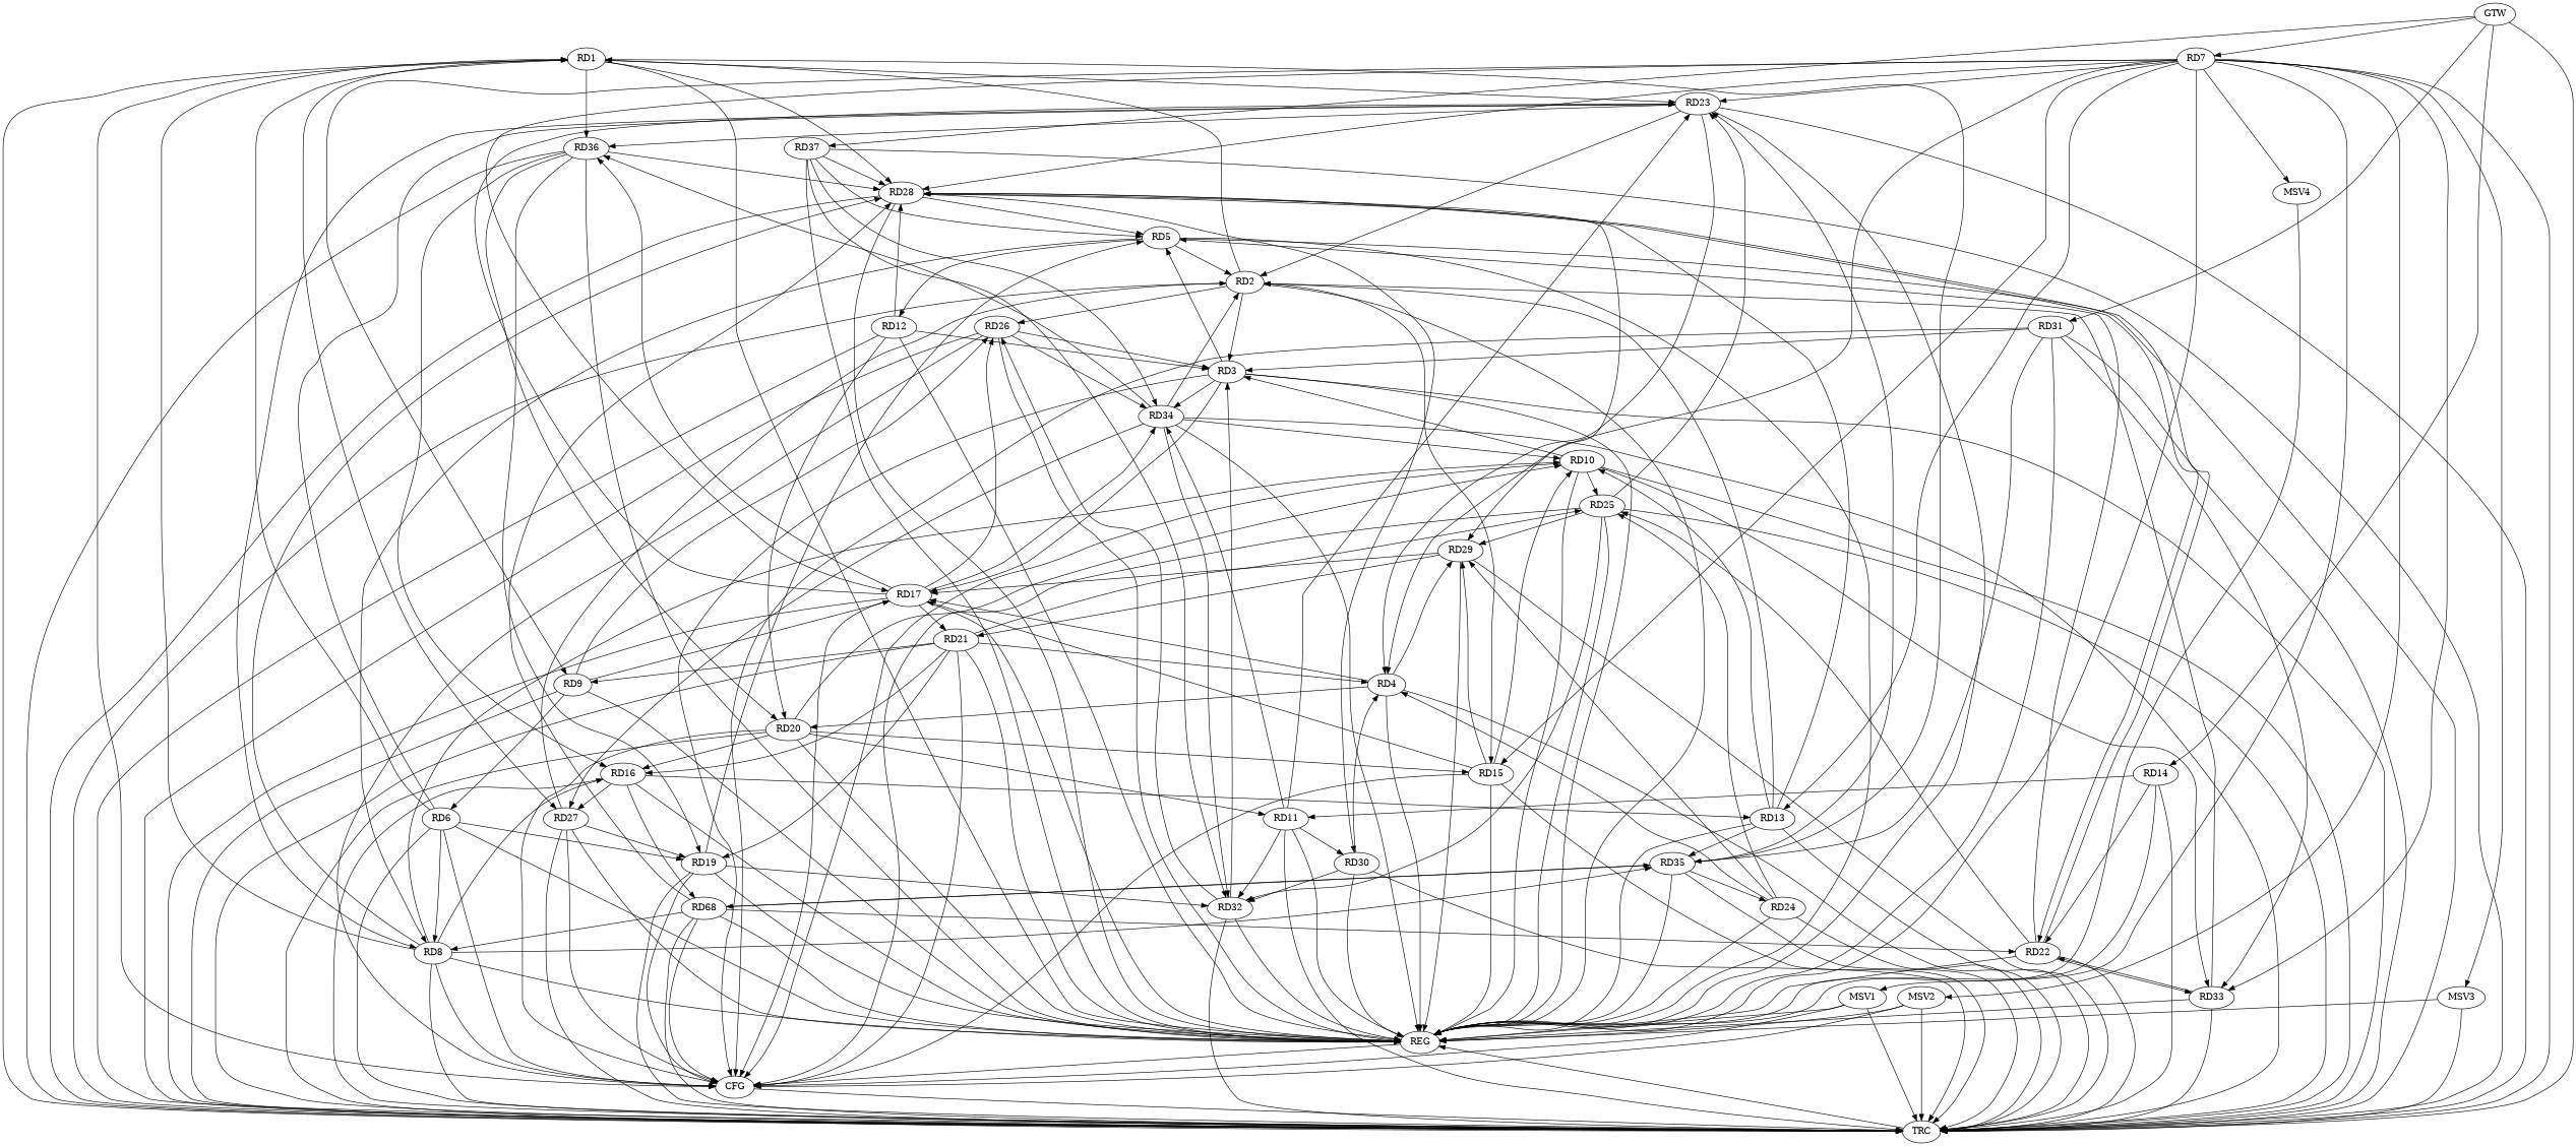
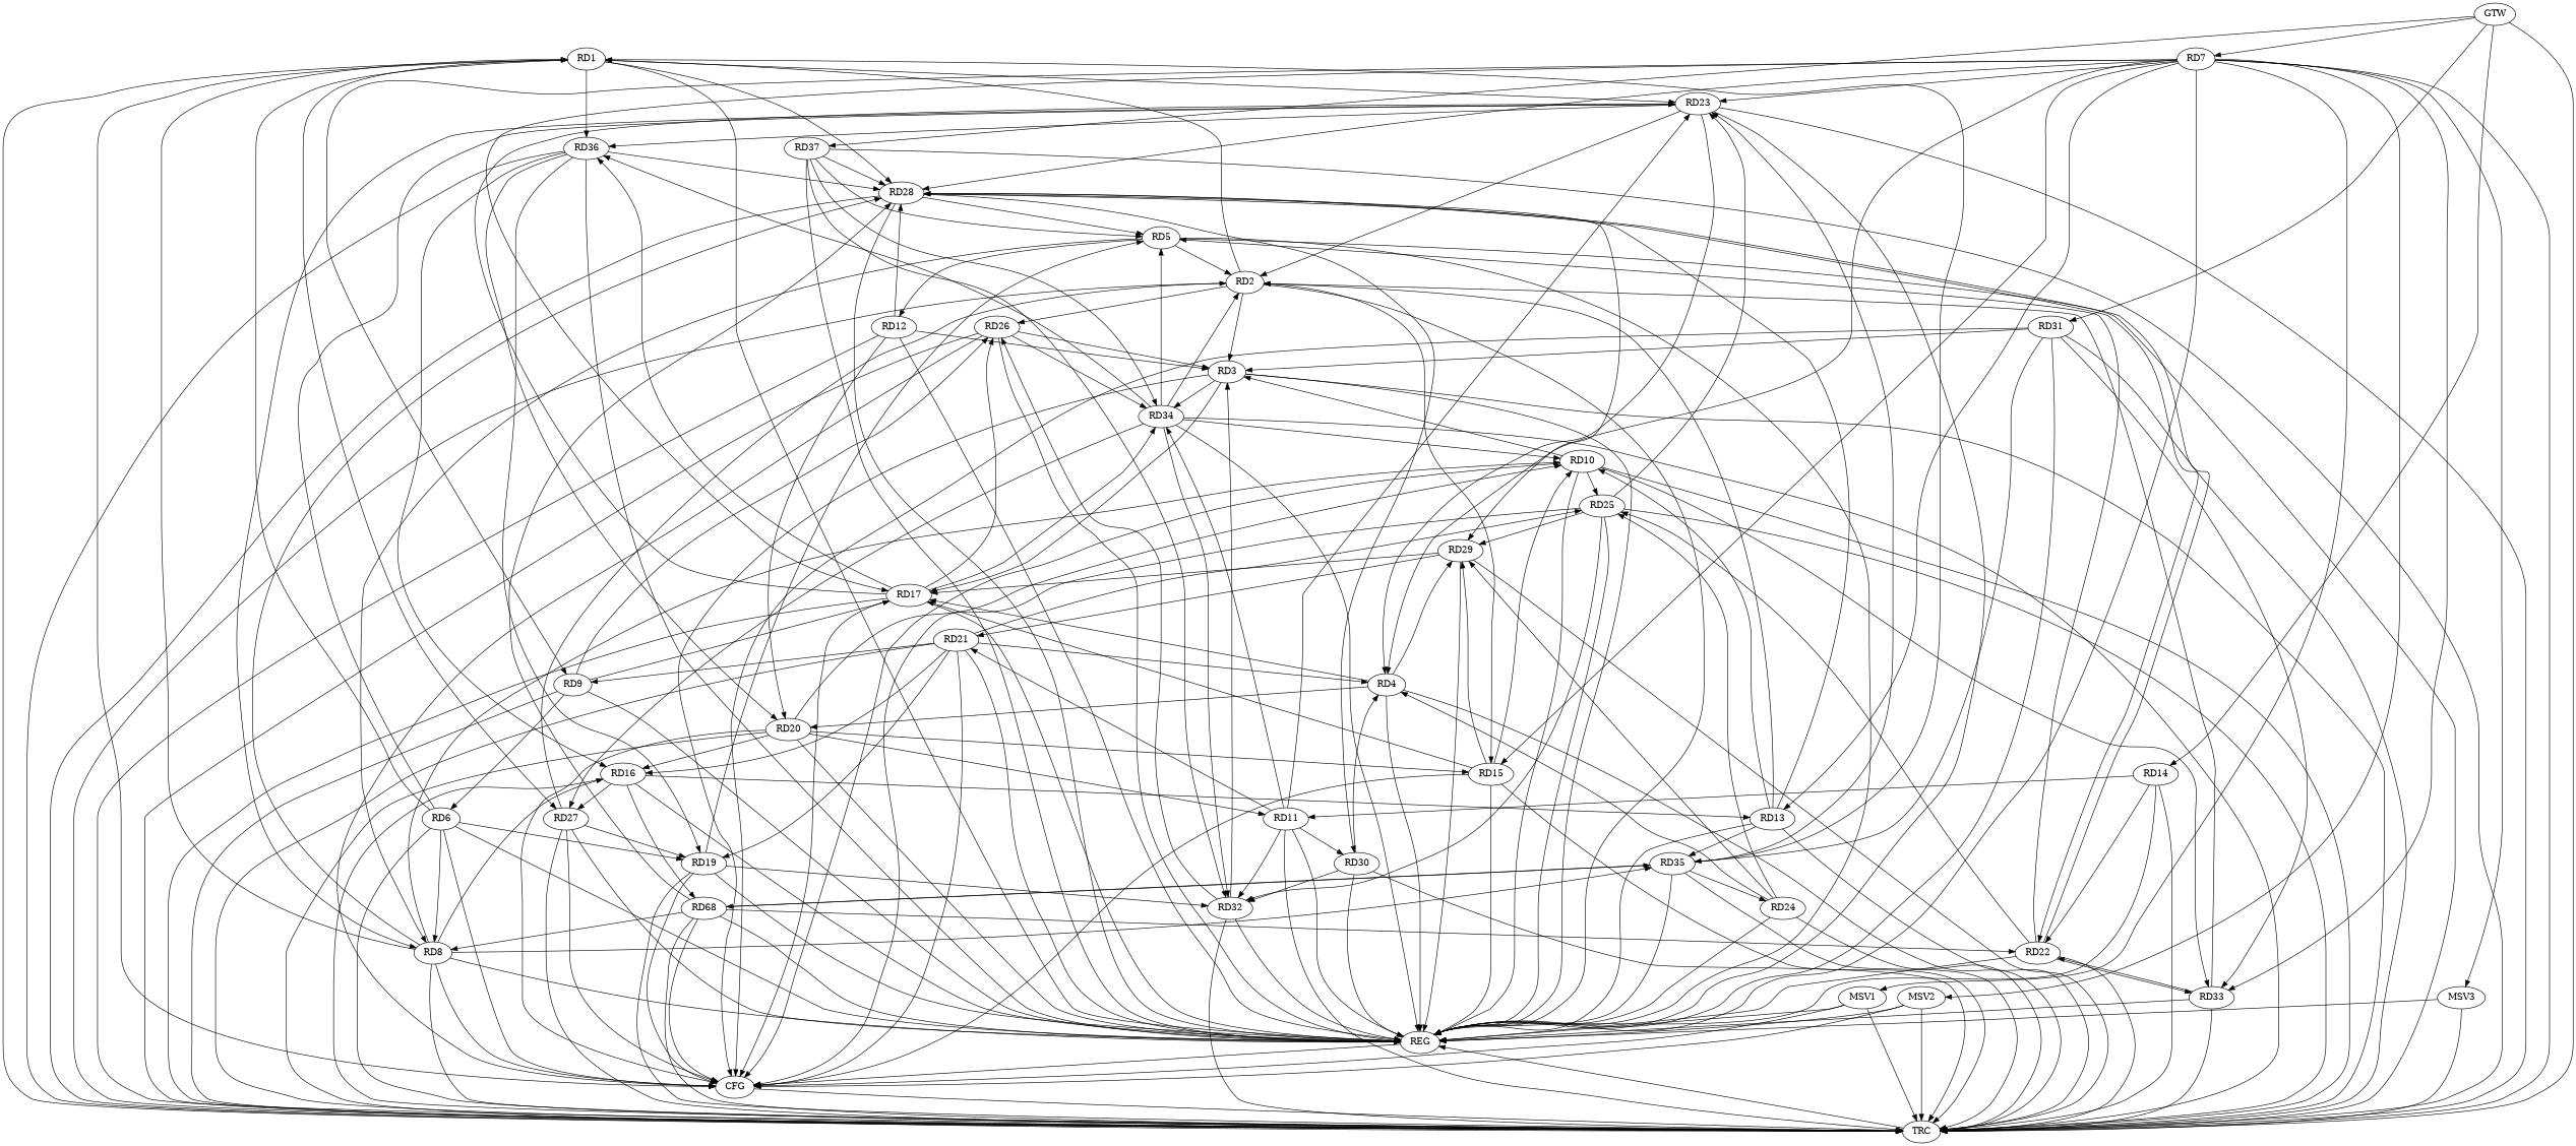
  strict digraph {
    n1 [label=RD1]
    n2 [label=RD23]
    n3 [label=RD27]
    n4 [label=RD28]
    n5 [label=RD36]
    n6 [label=REG]
    n7 [label=CFG]
    n8 [label=TRC]
    n9 [label=RD2]
    n10 [label=RD4]
    n11 [label=RD8]
    n12 [label=RD19]
    n13 [label=RD5]
    n14 [label=RD29]
    n15 [label=RD30]
    n16 [label=RD22]
    n17 [label=RD20]
    n18 [label=RD16]
    n19 [label=RD3]
    n20 [label=RD15]
    n21 [label=RD26]
    n22 [label=RD17]
    n23 [label=RD34]
    n24 [label=RD10]
    n25 [label=RD12]
    n26 [label=RD32]
    n27 [label=RD11]
    n28 [label=RD21]
    n29 [label=RD35]
    n30 [label=RD6]
    n31 [label=RD7]
    n32 [label=RD9]
    n33 [label=RD13]
    n34 [label=RD33]
    n35 [label=MSV1]
    n36 [label=MSV2]
    n37 [label=MSV3]
-   n38 [label=MSV4]
    n39 [label=RD25]
    n40 [label=RD68]
    n41 [label=RD24]
    n42 [label=RD14]
    n43 [label=RD31]
    n44 [label=RD37]
    n45 [label=GTW]
    n1 -> n2
    n1 -> n3
    n1 -> n4
    n1 -> n5
    n1 -> n6
    n1 -> n7
    n1 -> n8
    n2 -> n5
    n2 -> n6
    n2 -> n8
    n2 -> n9
    n2 -> n10
    n2 -> n11
    n3 -> n6
    n3 -> n7
    n3 -> n8
    n3 -> n9
    n3 -> n12
    n4 -> n6
    n4 -> n8
    n4 -> n13
    n4 -> n14
    n4 -> n15
    n4 -> n16
    n5 -> n4
    n5 -> n6
    n5 -> n8
    n5 -> n12
    n5 -> n17
    n5 -> n18
    n6 -> n7
    n7 -> n8
    n8 -> n6
    n9 -> n1
    n9 -> n6
    n9 -> n8
    n9 -> n19
    n9 -> n20
    n9 -> n21
    n10 -> n6
    n10 -> n8
    n10 -> n14
    n10 -> n17
    n10 -> n22
    n11 -> n1
    n11 -> n4
    n11 -> n6
    n11 -> n7
    n11 -> n8
    n11 -> n18
    n11 -> n24
    n11 -> n29
    n12 -> n6
    n12 -> n7
    n12 -> n8
    n12 -> n13
    n12 -> n26
    n13 -> n6
    n13 -> n8
    n13 -> n9
    n13 -> n11
    n13 -> n25
    n14 -> n6
    n14 -> n8
    n14 -> n22
    n14 -> n28
    n15 -> n6
    n15 -> n8
    n15 -> n10
    n15 -> n26
    n16 -> n4
    n16 -> n6
    n16 -> n8
    n16 -> n13
    n16 -> n34
    n16 -> n39
    n17 -> n6
    n17 -> n7
    n17 -> n8
    n17 -> n18
    n17 -> n20
    n17 -> n24
    n17 -> n27
    n18 -> n3
    n18 -> n6
    n18 -> n8
    n18 -> n33
    n18 -> n40
    n19 -> n6
    n19 -> n7
    n19 -> n8
-   n19 -> n13
+   n23 -> n13
    n19 -> n22
    n19 -> n23
    n20 -> n6
    n20 -> n7
    n20 -> n8
    n20 -> n14
    n20 -> n22
    n20 -> n24
    n21 -> n6
    n21 -> n7
    n21 -> n8
    n21 -> n19
    n21 -> n23
    n22 -> n2
    n22 -> n5
    n22 -> n6
    n22 -> n7
    n22 -> n8
    n22 -> n21
    n22 -> n23
    n23 -> n3
    n23 -> n5
    n23 -> n6
    n23 -> n8
    n23 -> n9
    n23 -> n24
    n23 -> n26
    n24 -> n6
    n24 -> n7
    n24 -> n8
    n24 -> n19
    n24 -> n34
    n24 -> n39
    n25 -> n4
    n25 -> n6
    n25 -> n8
    n25 -> n17
    n25 -> n19
    n26 -> n6
    n26 -> n8
    n26 -> n19
    n26 -> n21
    n27 -> n2
    n27 -> n6
    n27 -> n8
    n27 -> n15
    n27 -> n23
    n27 -> n26
-   n22 -> n28
+   n27 -> n28
    n28 -> n6
    n28 -> n7
    n28 -> n8
    n28 -> n10
    n28 -> n12
    n28 -> n18
    n28 -> n32
    n28 -> n39
    n29 -> n1
    n29 -> n2
    n29 -> n6
    n29 -> n8
    n29 -> n40
    n29 -> n41
    n30 -> n1
    n30 -> n2
    n30 -> n6
    n30 -> n7
    n30 -> n8
    n30 -> n11
    n30 -> n12
    n31 -> n2
    n31 -> n4
    n31 -> n6
    n31 -> n8
    n31 -> n10
    n31 -> n20
    n31 -> n22
    n31 -> n32
    n31 -> n33
    n31 -> n34
    n31 -> n35
    n31 -> n36
    n31 -> n37
-   n31 -> n38
    n32 -> n6
    n32 -> n8
    n32 -> n21
    n32 -> n22
    n32 -> n30
    n33 -> n4
    n33 -> n6
    n33 -> n8
    n33 -> n9
    n33 -> n24
    n33 -> n29
    n34 -> n6
    n34 -> n8
    n34 -> n9
    n34 -> n16
    n35 -> n6
    n35 -> n7
    n35 -> n8
    n36 -> n6
    n36 -> n7
    n36 -> n8
    n37 -> n6
    n37 -> n8
-   n38 -> n6
    n39 -> n2
    n39 -> n6
    n39 -> n7
    n39 -> n8
    n39 -> n14
    n39 -> n26
    n40 -> n4
    n40 -> n6
    n40 -> n7
    n40 -> n8
    n40 -> n11
    n40 -> n16
    n40 -> n29
    n41 -> n6
    n41 -> n8
    n41 -> n10
    n41 -> n14
    n41 -> n39
    n42 -> n6
    n42 -> n8
    n42 -> n16
    n42 -> n27
    n43 -> n6
    n43 -> n7
    n43 -> n8
    n43 -> n19
    n43 -> n29
    n43 -> n34
    n44 -> n4
    n44 -> n6
    n44 -> n8
    n44 -> n13
    n44 -> n23
    n44 -> n26
    n45 -> n8
    n45 -> n31
    n45 -> n42
    n45 -> n43
    n45 -> n44
  }
